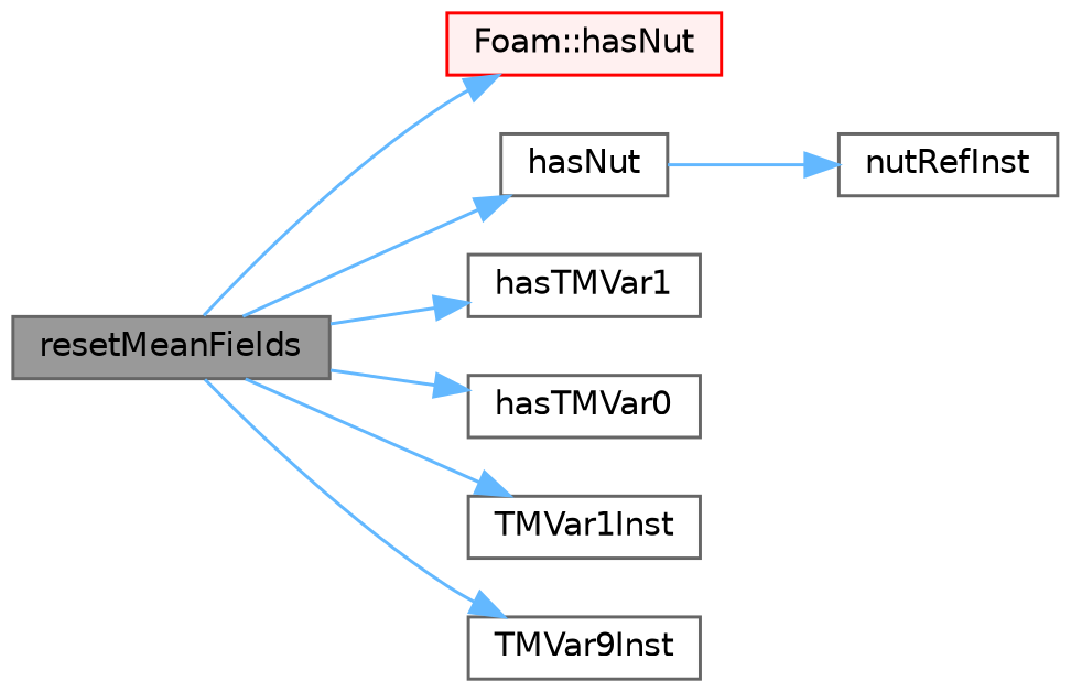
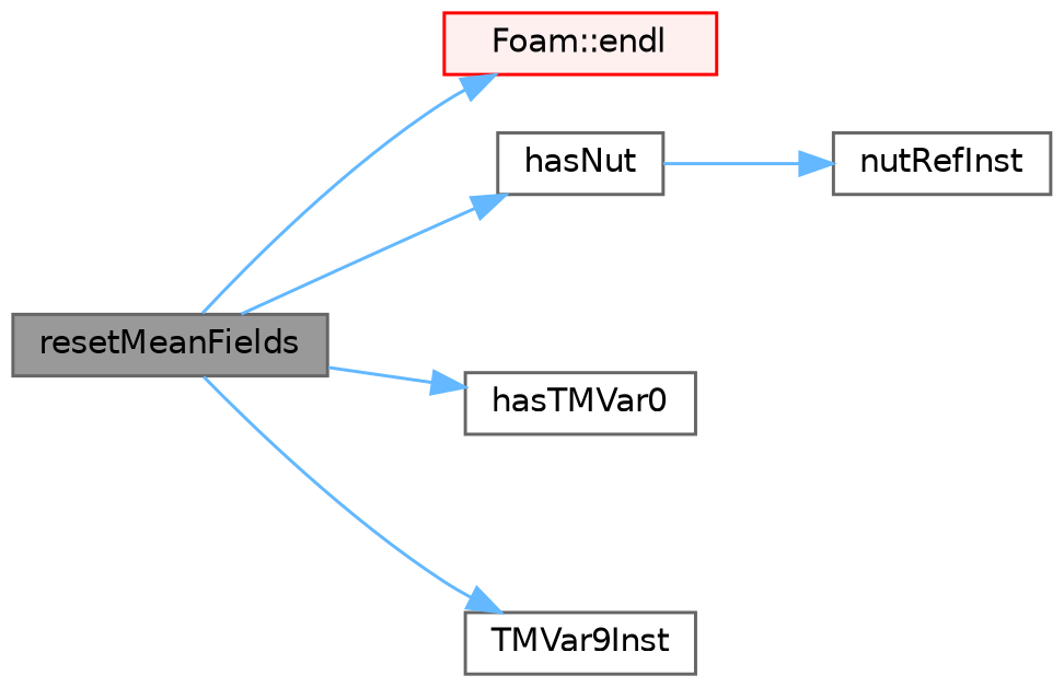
  digraph {
    rankdir=LR
    node [color=grey40 fillcolor=white fontname=Helvetica fontsize=10 shape=box style=filled]
    edge [color=steelblue1 fontname=Helvetica fontsize=10 labelfontname=Helvetica labelfontsize=10 style=solid]
    n1 [color=gray40 fillcolor=grey60 fontcolor=black height=0.2 label=resetMeanFields width=0.4]
-   n2 [color=red fillcolor="#FFF0F0" height=0.2 label="Foam::hasNut" width=0.4]
+   n2 [color=red fillcolor="#FFF0F0" height=0.2 label="Foam::endl" width=0.4]
    n3 [height=0.2 label=hasNut width=0.4]
-   n4 [height=0.2 label=hasTMVar1 width=0.4]
    n5 [height=0.2 label=hasTMVar0 width=0.4]
-   n6 [height=0.2 label=TMVar1Inst width=0.4]
    n7 [height=0.2 label=TMVar9Inst width=0.4]
    n8 [height=0.2 label=nutRefInst width=0.4]
    n1 -> n2
    n1 -> n3
-   n1 -> n4
    n1 -> n5
-   n1 -> n6
    n1 -> n7
    n3 -> n8
  }
